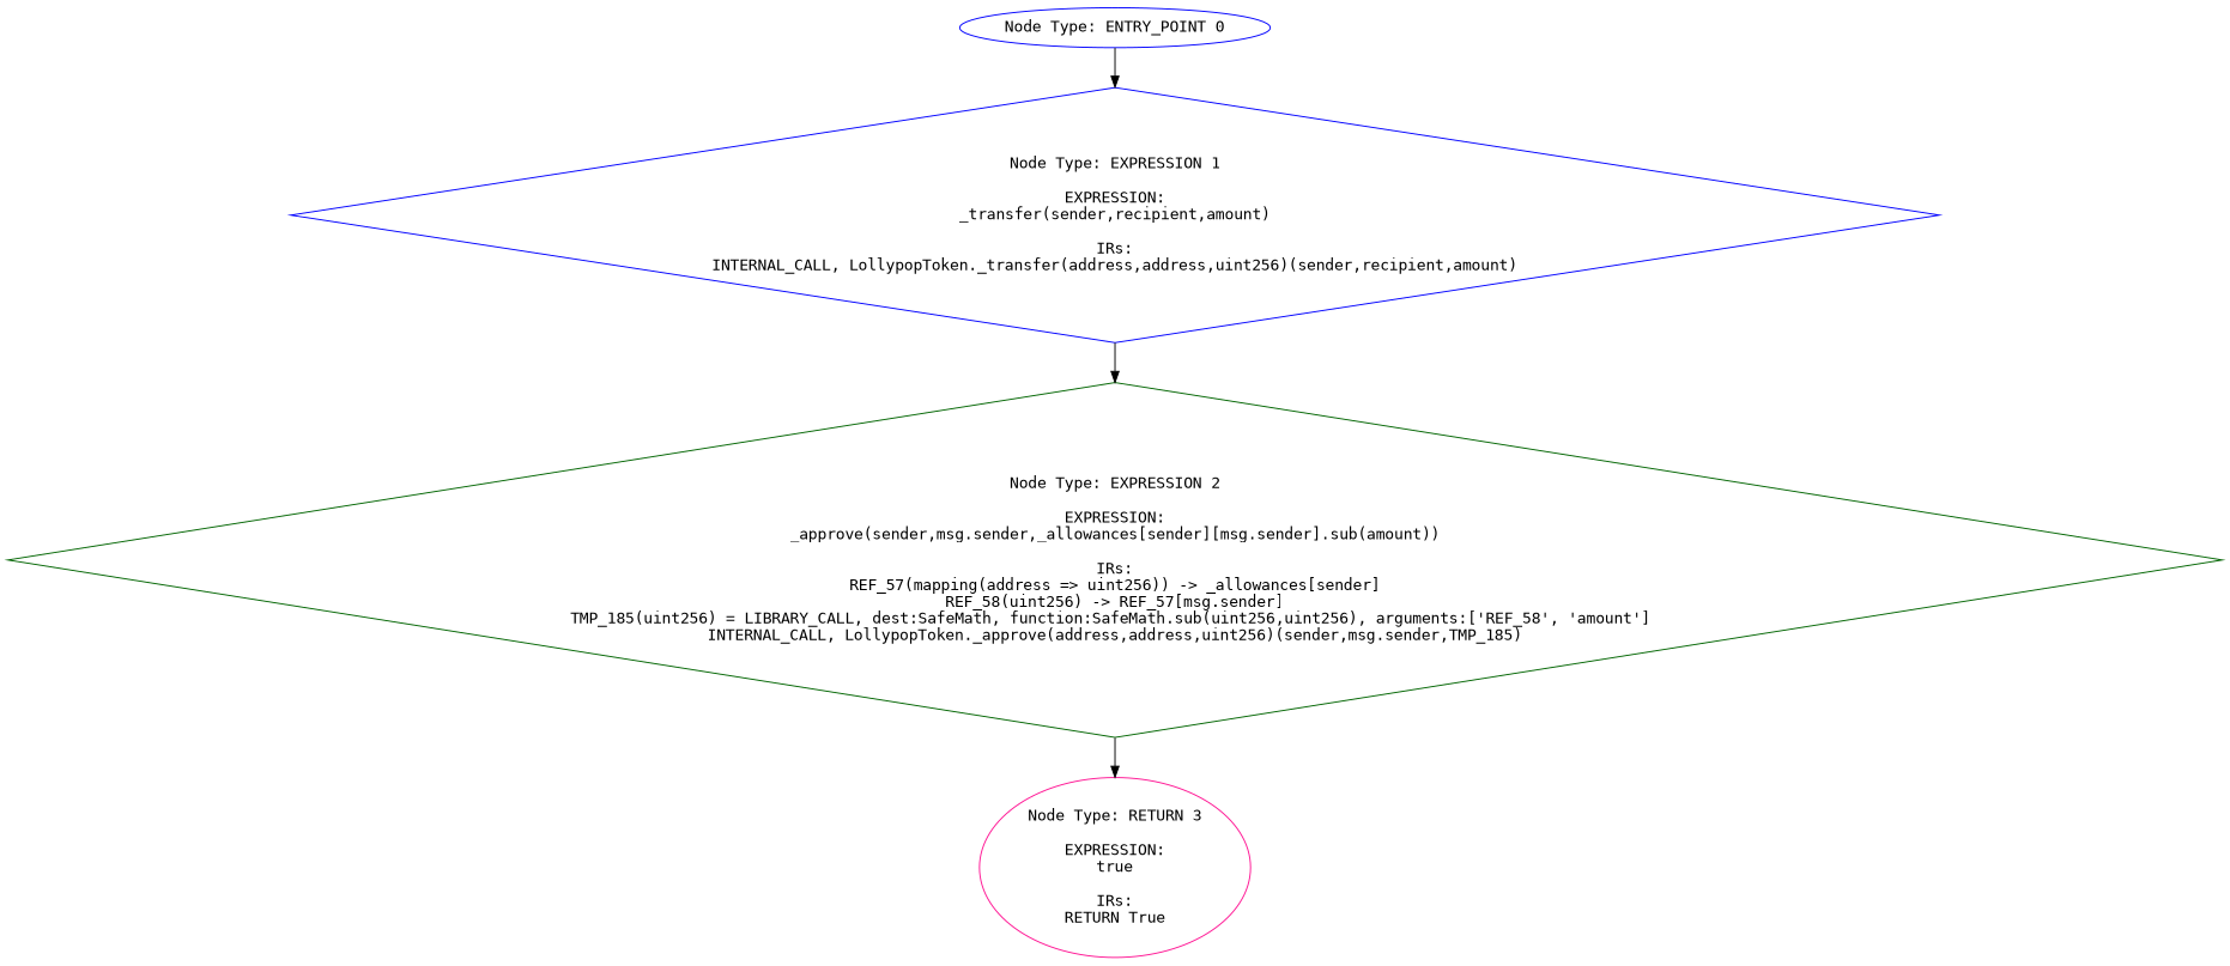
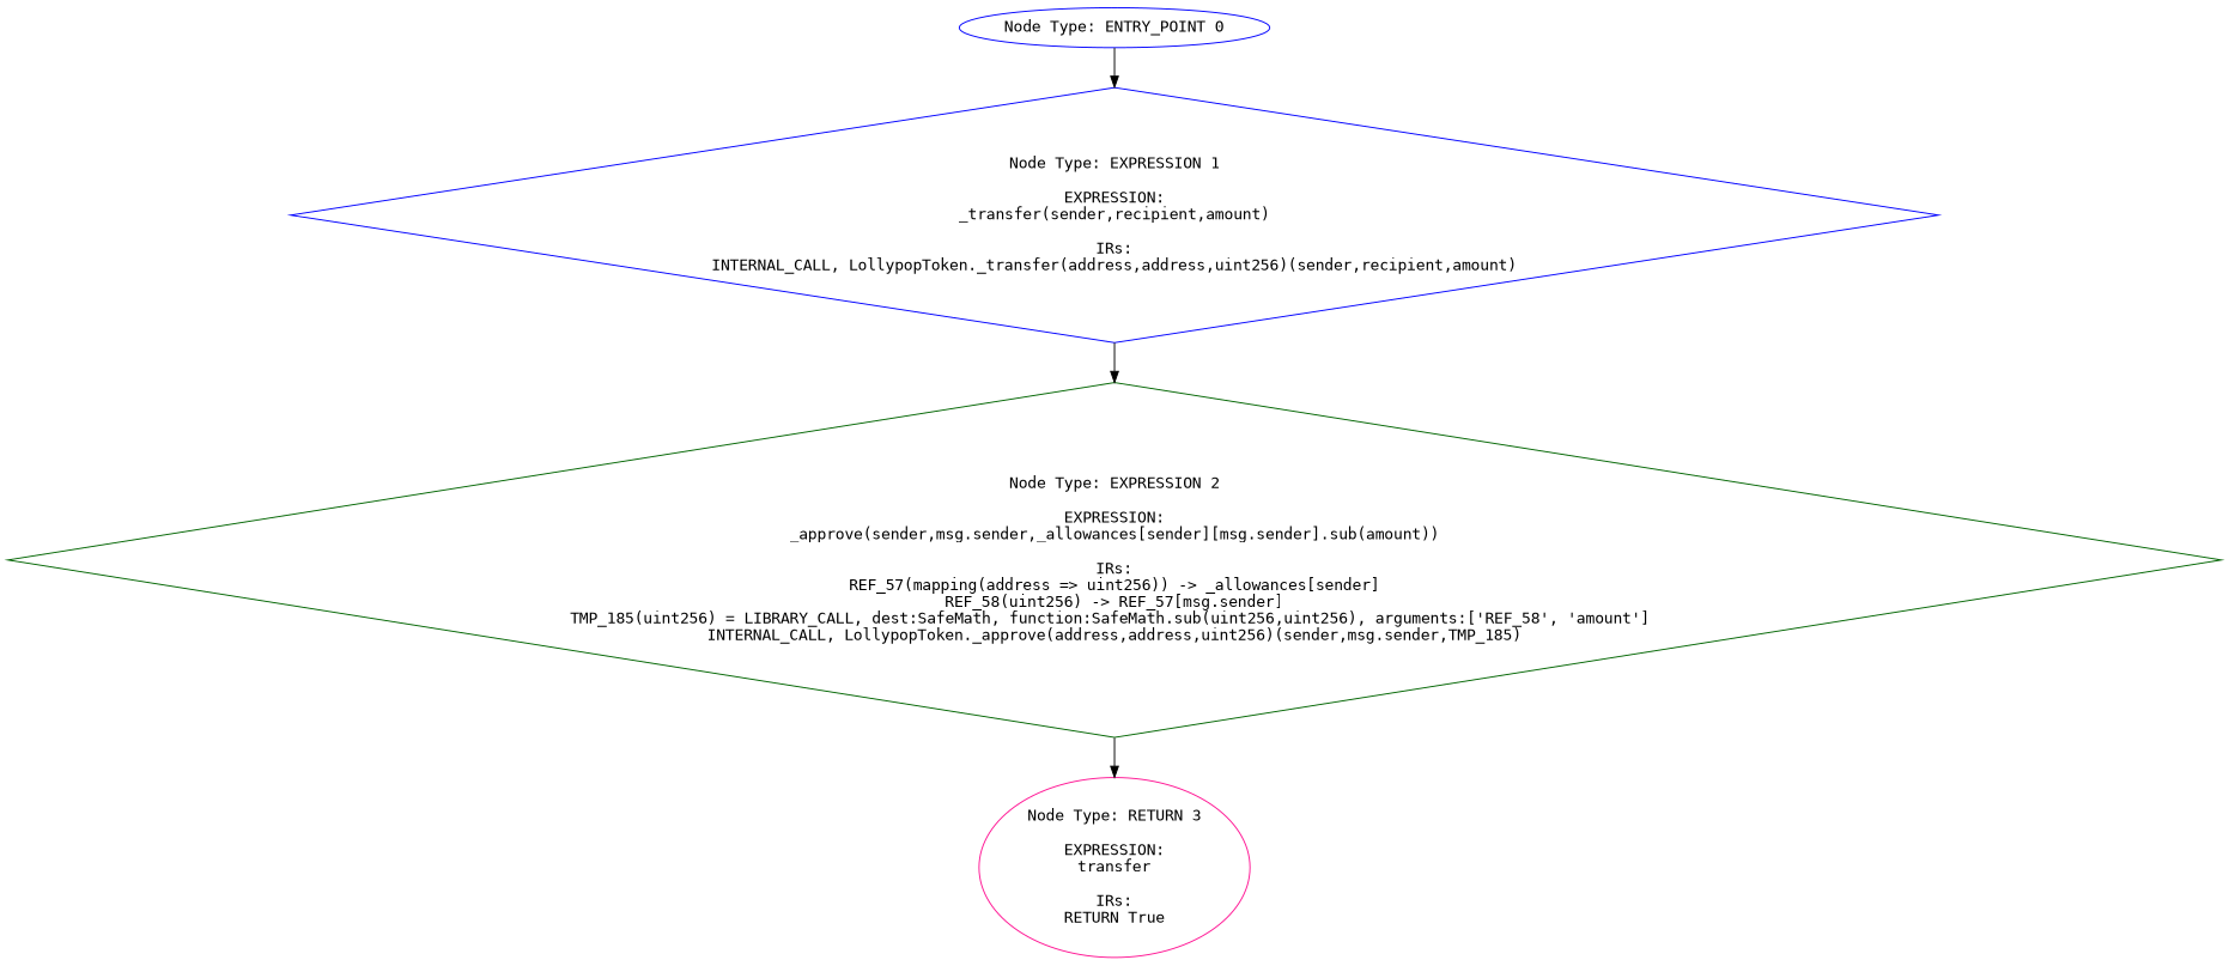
  digraph {
    fontname="DejaVu Sans Mono"
    node [color=blue shape=ellipse fontname="DejaVu Sans Mono"]
    edge [fontname="DejaVu Sans Mono"]
    n1 [label="Node Type: ENTRY_POINT 0\n"]
    n2 [label="Node Type: EXPRESSION 1\n\nEXPRESSION:\n_transfer(sender,recipient,amount)\n\nIRs:\nINTERNAL_CALL, LollypopToken._transfer(address,address,uint256)(sender,recipient,amount)" shape=diamond]
    n3 [label="Node Type: EXPRESSION 2\n\nEXPRESSION:\n_approve(sender,msg.sender,_allowances[sender][msg.sender].sub(amount))\n\nIRs:\nREF_57(mapping(address => uint256)) -> _allowances[sender]\nREF_58(uint256) -> REF_57[msg.sender]\nTMP_185(uint256) = LIBRARY_CALL, dest:SafeMath, function:SafeMath.sub(uint256,uint256), arguments:['REF_58', 'amount'] \nINTERNAL_CALL, LollypopToken._approve(address,address,uint256)(sender,msg.sender,TMP_185)" color=darkgreen shape=diamond]
-   n4 [label="Node Type: RETURN 3\n\nEXPRESSION:\ntrue\n\nIRs:\nRETURN True" color=deeppink]
+   n4 [label="Node Type: RETURN 3\n\nEXPRESSION:\ntransfer\n\nIRs:\nRETURN True" color=deeppink]
    n1 -> n2
    n2 -> n3
    n3 -> n4
  }
